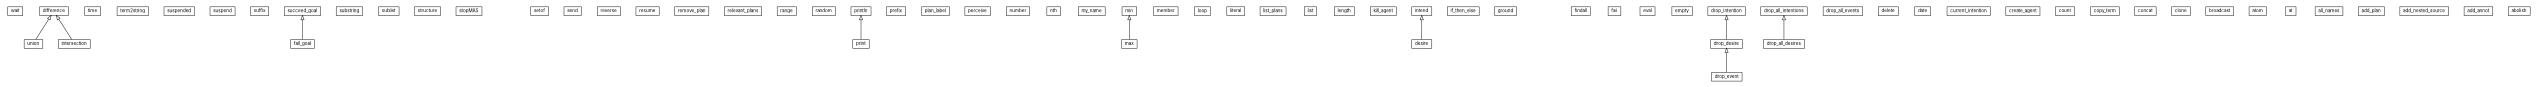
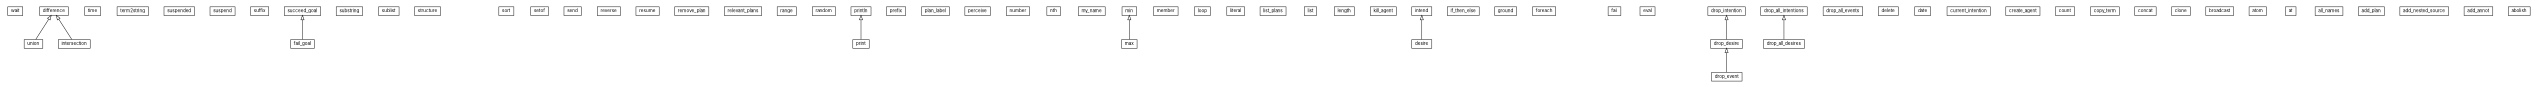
  digraph {
    fontname=Inter
    nodesep=0.25
    ranksep=0.5
    node [fontcolor=black fontname=Inter fontsize=10.0 shape=plaintext]
    edge [arrowtail=empty dir=back fontname=Inter fontsize=10 headport=p labelfontname=Helvetica labelfontsize=10 tailport=p]
    n1 [label=<<table title="jason.stdlib.wait" border="0" cellborder="1" cellspacing="0" cellpadding="2" port="p" href="./wait.html"> 		<tr><td><table border="0" cellspacing="0" cellpadding="1"> <tr><td align="center" balign="center"> wait </td></tr> 		</table></td></tr> 		</table>>]
    n2 [label=<<table title="jason.stdlib.union" border="0" cellborder="1" cellspacing="0" cellpadding="2" port="p" href="./union.html"> 		<tr><td><table border="0" cellspacing="0" cellpadding="1"> <tr><td align="center" balign="center"> union </td></tr> 		</table></td></tr> 		</table>>]
    n3 [label=<<table title="jason.stdlib.time" border="0" cellborder="1" cellspacing="0" cellpadding="2" port="p" href="./time.html"> 		<tr><td><table border="0" cellspacing="0" cellpadding="1"> <tr><td align="center" balign="center"> time </td></tr> 		</table></td></tr> 		</table>>]
    n4 [label=<<table title="jason.stdlib.term2string" border="0" cellborder="1" cellspacing="0" cellpadding="2" port="p" href="./term2string.html"> 		<tr><td><table border="0" cellspacing="0" cellpadding="1"> <tr><td align="center" balign="center"> term2string </td></tr> 		</table></td></tr> 		</table>>]
    n5 [label=<<table title="jason.stdlib.suspended" border="0" cellborder="1" cellspacing="0" cellpadding="2" port="p" href="./suspended.html"> 		<tr><td><table border="0" cellspacing="0" cellpadding="1"> <tr><td align="center" balign="center"> suspended </td></tr> 		</table></td></tr> 		</table>>]
    n6 [label=<<table title="jason.stdlib.suspend" border="0" cellborder="1" cellspacing="0" cellpadding="2" port="p" href="./suspend.html"> 		<tr><td><table border="0" cellspacing="0" cellpadding="1"> <tr><td align="center" balign="center"> suspend </td></tr> 		</table></td></tr> 		</table>>]
    n7 [label=<<table title="jason.stdlib.suffix" border="0" cellborder="1" cellspacing="0" cellpadding="2" port="p" href="./suffix.html"> 		<tr><td><table border="0" cellspacing="0" cellpadding="1"> <tr><td align="center" balign="center"> suffix </td></tr> 		</table></td></tr> 		</table>>]
    n8 [label=<<table title="jason.stdlib.succeed_goal" border="0" cellborder="1" cellspacing="0" cellpadding="2" port="p" href="./succeed_goal.html"> 		<tr><td><table border="0" cellspacing="0" cellpadding="1"> <tr><td align="center" balign="center"> succeed_goal </td></tr> 		</table></td></tr> 		</table>>]
    n9 [label=<<table title="jason.stdlib.fail_goal" border="0" cellborder="1" cellspacing="0" cellpadding="2" port="p" href="./fail_goal.html"> 		<tr><td><table border="0" cellspacing="0" cellpadding="1"> <tr><td align="center" balign="center"> fail_goal </td></tr> 		</table></td></tr> 		</table>>]
    n10 [label=<<table title="jason.stdlib.substring" border="0" cellborder="1" cellspacing="0" cellpadding="2" port="p" href="./substring.html"> 		<tr><td><table border="0" cellspacing="0" cellpadding="1"> <tr><td align="center" balign="center"> substring </td></tr> 		</table></td></tr> 		</table>>]
    n11 [label=<<table title="jason.stdlib.sublist" border="0" cellborder="1" cellspacing="0" cellpadding="2" port="p" href="./sublist.html"> 		<tr><td><table border="0" cellspacing="0" cellpadding="1"> <tr><td align="center" balign="center"> sublist </td></tr> 		</table></td></tr> 		</table>>]
    n12 [label=<<table title="jason.stdlib.structure" border="0" cellborder="1" cellspacing="0" cellpadding="2" port="p" href="./structure.html"> 		<tr><td><table border="0" cellspacing="0" cellpadding="1"> <tr><td align="center" balign="center"> structure </td></tr> 		</table></td></tr> 		</table>>]
-   n13 [label=<<table title="jason.stdlib.stopMAS" border="0" cellborder="1" cellspacing="0" cellpadding="2" port="p" href="./stopMAS.html"> 		<tr><td><table border="0" cellspacing="0" cellpadding="1"> <tr><td align="center" balign="center"> stopMAS </td></tr> 		</table></td></tr> 		</table>>]
+   n14 [label=<<table title="jason.stdlib.sort" border="0" cellborder="1" cellspacing="0" cellpadding="2" port="p" href="./sort.html"> 		<tr><td><table border="0" cellspacing="0" cellpadding="1"> <tr><td align="center" balign="center"> sort </td></tr> 		</table></td></tr> 		</table>>]
    n15 [label=<<table title="jason.stdlib.setof" border="0" cellborder="1" cellspacing="0" cellpadding="2" port="p" href="./setof.html"> 		<tr><td><table border="0" cellspacing="0" cellpadding="1"> <tr><td align="center" balign="center"> setof </td></tr> 		</table></td></tr> 		</table>>]
    n16 [label=<<table title="jason.stdlib.send" border="0" cellborder="1" cellspacing="0" cellpadding="2" port="p" href="./send.html"> 		<tr><td><table border="0" cellspacing="0" cellpadding="1"> <tr><td align="center" balign="center"> send </td></tr> 		</table></td></tr> 		</table>>]
    n17 [label=<<table title="jason.stdlib.reverse" border="0" cellborder="1" cellspacing="0" cellpadding="2" port="p" href="./reverse.html"> 		<tr><td><table border="0" cellspacing="0" cellpadding="1"> <tr><td align="center" balign="center"> reverse </td></tr> 		</table></td></tr> 		</table>>]
    n18 [label=<<table title="jason.stdlib.resume" border="0" cellborder="1" cellspacing="0" cellpadding="2" port="p" href="./resume.html"> 		<tr><td><table border="0" cellspacing="0" cellpadding="1"> <tr><td align="center" balign="center"> resume </td></tr> 		</table></td></tr> 		</table>>]
    n19 [label=<<table title="jason.stdlib.remove_plan" border="0" cellborder="1" cellspacing="0" cellpadding="2" port="p" href="./remove_plan.html"> 		<tr><td><table border="0" cellspacing="0" cellpadding="1"> <tr><td align="center" balign="center"> remove_plan </td></tr> 		</table></td></tr> 		</table>>]
    n20 [label=<<table title="jason.stdlib.relevant_plans" border="0" cellborder="1" cellspacing="0" cellpadding="2" port="p" href="./relevant_plans.html"> 		<tr><td><table border="0" cellspacing="0" cellpadding="1"> <tr><td align="center" balign="center"> relevant_plans </td></tr> 		</table></td></tr> 		</table>>]
    n21 [label=<<table title="jason.stdlib.range" border="0" cellborder="1" cellspacing="0" cellpadding="2" port="p" href="./range.html"> 		<tr><td><table border="0" cellspacing="0" cellpadding="1"> <tr><td align="center" balign="center"> range </td></tr> 		</table></td></tr> 		</table>>]
    n22 [label=<<table title="jason.stdlib.random" border="0" cellborder="1" cellspacing="0" cellpadding="2" port="p" href="./random.html"> 		<tr><td><table border="0" cellspacing="0" cellpadding="1"> <tr><td align="center" balign="center"> random </td></tr> 		</table></td></tr> 		</table>>]
    n23 [label=<<table title="jason.stdlib.println" border="0" cellborder="1" cellspacing="0" cellpadding="2" port="p" href="./println.html"> 		<tr><td><table border="0" cellspacing="0" cellpadding="1"> <tr><td align="center" balign="center"> println </td></tr> 		</table></td></tr> 		</table>>]
    n24 [label=<<table title="jason.stdlib.print" border="0" cellborder="1" cellspacing="0" cellpadding="2" port="p" href="./print.html"> 		<tr><td><table border="0" cellspacing="0" cellpadding="1"> <tr><td align="center" balign="center"> print </td></tr> 		</table></td></tr> 		</table>>]
    n25 [label=<<table title="jason.stdlib.prefix" border="0" cellborder="1" cellspacing="0" cellpadding="2" port="p" href="./prefix.html"> 		<tr><td><table border="0" cellspacing="0" cellpadding="1"> <tr><td align="center" balign="center"> prefix </td></tr> 		</table></td></tr> 		</table>>]
    n26 [label=<<table title="jason.stdlib.plan_label" border="0" cellborder="1" cellspacing="0" cellpadding="2" port="p" href="./plan_label.html"> 		<tr><td><table border="0" cellspacing="0" cellpadding="1"> <tr><td align="center" balign="center"> plan_label </td></tr> 		</table></td></tr> 		</table>>]
    n27 [label=<<table title="jason.stdlib.perceive" border="0" cellborder="1" cellspacing="0" cellpadding="2" port="p" href="./perceive.html"> 		<tr><td><table border="0" cellspacing="0" cellpadding="1"> <tr><td align="center" balign="center"> perceive </td></tr> 		</table></td></tr> 		</table>>]
    n28 [label=<<table title="jason.stdlib.number" border="0" cellborder="1" cellspacing="0" cellpadding="2" port="p" href="./number.html"> 		<tr><td><table border="0" cellspacing="0" cellpadding="1"> <tr><td align="center" balign="center"> number </td></tr> 		</table></td></tr> 		</table>>]
    n29 [label=<<table title="jason.stdlib.nth" border="0" cellborder="1" cellspacing="0" cellpadding="2" port="p" href="./nth.html"> 		<tr><td><table border="0" cellspacing="0" cellpadding="1"> <tr><td align="center" balign="center"> nth </td></tr> 		</table></td></tr> 		</table>>]
    n30 [label=<<table title="jason.stdlib.my_name" border="0" cellborder="1" cellspacing="0" cellpadding="2" port="p" href="./my_name.html"> 		<tr><td><table border="0" cellspacing="0" cellpadding="1"> <tr><td align="center" balign="center"> my_name </td></tr> 		</table></td></tr> 		</table>>]
    n31 [label=<<table title="jason.stdlib.min" border="0" cellborder="1" cellspacing="0" cellpadding="2" port="p" href="./min.html"> 		<tr><td><table border="0" cellspacing="0" cellpadding="1"> <tr><td align="center" balign="center"> min </td></tr> 		</table></td></tr> 		</table>>]
    n32 [label=<<table title="jason.stdlib.max" border="0" cellborder="1" cellspacing="0" cellpadding="2" port="p" href="./max.html"> 		<tr><td><table border="0" cellspacing="0" cellpadding="1"> <tr><td align="center" balign="center"> max </td></tr> 		</table></td></tr> 		</table>>]
    n33 [label=<<table title="jason.stdlib.member" border="0" cellborder="1" cellspacing="0" cellpadding="2" port="p" href="./member.html"> 		<tr><td><table border="0" cellspacing="0" cellpadding="1"> <tr><td align="center" balign="center"> member </td></tr> 		</table></td></tr> 		</table>>]
    n34 [label=<<table title="jason.stdlib.loop" border="0" cellborder="1" cellspacing="0" cellpadding="2" port="p" href="./loop.html"> 		<tr><td><table border="0" cellspacing="0" cellpadding="1"> <tr><td align="center" balign="center"> loop </td></tr> 		</table></td></tr> 		</table>>]
    n35 [label=<<table title="jason.stdlib.literal" border="0" cellborder="1" cellspacing="0" cellpadding="2" port="p" href="./literal.html"> 		<tr><td><table border="0" cellspacing="0" cellpadding="1"> <tr><td align="center" balign="center"> literal </td></tr> 		</table></td></tr> 		</table>>]
    n36 [label=<<table title="jason.stdlib.list_plans" border="0" cellborder="1" cellspacing="0" cellpadding="2" port="p" href="./list_plans.html"> 		<tr><td><table border="0" cellspacing="0" cellpadding="1"> <tr><td align="center" balign="center"> list_plans </td></tr> 		</table></td></tr> 		</table>>]
    n37 [label=<<table title="jason.stdlib.list" border="0" cellborder="1" cellspacing="0" cellpadding="2" port="p" href="./list.html"> 		<tr><td><table border="0" cellspacing="0" cellpadding="1"> <tr><td align="center" balign="center"> list </td></tr> 		</table></td></tr> 		</table>>]
    n38 [label=<<table title="jason.stdlib.length" border="0" cellborder="1" cellspacing="0" cellpadding="2" port="p" href="./length.html"> 		<tr><td><table border="0" cellspacing="0" cellpadding="1"> <tr><td align="center" balign="center"> length </td></tr> 		</table></td></tr> 		</table>>]
    n39 [label=<<table title="jason.stdlib.kill_agent" border="0" cellborder="1" cellspacing="0" cellpadding="2" port="p" href="./kill_agent.html"> 		<tr><td><table border="0" cellspacing="0" cellpadding="1"> <tr><td align="center" balign="center"> kill_agent </td></tr> 		</table></td></tr> 		</table>>]
    n40 [label=<<table title="jason.stdlib.intersection" border="0" cellborder="1" cellspacing="0" cellpadding="2" port="p" href="./intersection.html"> 		<tr><td><table border="0" cellspacing="0" cellpadding="1"> <tr><td align="center" balign="center"> intersection </td></tr> 		</table></td></tr> 		</table>>]
    n41 [label=<<table title="jason.stdlib.intend" border="0" cellborder="1" cellspacing="0" cellpadding="2" port="p" href="./intend.html"> 		<tr><td><table border="0" cellspacing="0" cellpadding="1"> <tr><td align="center" balign="center"> intend </td></tr> 		</table></td></tr> 		</table>>]
    n42 [label=<<table title="jason.stdlib.desire" border="0" cellborder="1" cellspacing="0" cellpadding="2" port="p" href="./desire.html"> 		<tr><td><table border="0" cellspacing="0" cellpadding="1"> <tr><td align="center" balign="center"> desire </td></tr> 		</table></td></tr> 		</table>>]
    n43 [label=<<table title="jason.stdlib.if_then_else" border="0" cellborder="1" cellspacing="0" cellpadding="2" port="p" href="./if_then_else.html"> 		<tr><td><table border="0" cellspacing="0" cellpadding="1"> <tr><td align="center" balign="center"> if_then_else </td></tr> 		</table></td></tr> 		</table>>]
    n44 [label=<<table title="jason.stdlib.ground" border="0" cellborder="1" cellspacing="0" cellpadding="2" port="p" href="./ground.html"> 		<tr><td><table border="0" cellspacing="0" cellpadding="1"> <tr><td align="center" balign="center"> ground </td></tr> 		</table></td></tr> 		</table>>]
-   n46 [label=<<table title="jason.stdlib.findall" border="0" cellborder="1" cellspacing="0" cellpadding="2" port="p" href="./findall.html"> 		<tr><td><table border="0" cellspacing="0" cellpadding="1"> <tr><td align="center" balign="center"> findall </td></tr> 		</table></td></tr> 		</table>>]
+   n45 [label=<<table title="jason.stdlib.foreach" border="0" cellborder="1" cellspacing="0" cellpadding="2" port="p" href="./foreach.html"> 		<tr><td><table border="0" cellspacing="0" cellpadding="1"> <tr><td align="center" balign="center"> foreach </td></tr> 		</table></td></tr> 		</table>>]
    n47 [label=<<table title="jason.stdlib.fail" border="0" cellborder="1" cellspacing="0" cellpadding="2" port="p" href="./fail.html"> 		<tr><td><table border="0" cellspacing="0" cellpadding="1"> <tr><td align="center" balign="center"> fail </td></tr> 		</table></td></tr> 		</table>>]
    n48 [label=<<table title="jason.stdlib.eval" border="0" cellborder="1" cellspacing="0" cellpadding="2" port="p" href="./eval.html"> 		<tr><td><table border="0" cellspacing="0" cellpadding="1"> <tr><td align="center" balign="center"> eval </td></tr> 		</table></td></tr> 		</table>>]
-   n49 [label=<<table title="jason.stdlib.empty" border="0" cellborder="1" cellspacing="0" cellpadding="2" port="p" href="./empty.html"> 		<tr><td><table border="0" cellspacing="0" cellpadding="1"> <tr><td align="center" balign="center"> empty </td></tr> 		</table></td></tr> 		</table>>]
    n50 [label=<<table title="jason.stdlib.drop_intention" border="0" cellborder="1" cellspacing="0" cellpadding="2" port="p" href="./drop_intention.html"> 		<tr><td><table border="0" cellspacing="0" cellpadding="1"> <tr><td align="center" balign="center"> drop_intention </td></tr> 		</table></td></tr> 		</table>>]
    n51 [label=<<table title="jason.stdlib.drop_desire" border="0" cellborder="1" cellspacing="0" cellpadding="2" port="p" href="./drop_desire.html"> 		<tr><td><table border="0" cellspacing="0" cellpadding="1"> <tr><td align="center" balign="center"> drop_desire </td></tr> 		</table></td></tr> 		</table>>]
    n52 [label=<<table title="jason.stdlib.drop_event" border="0" cellborder="1" cellspacing="0" cellpadding="2" port="p" href="./drop_event.html"> 		<tr><td><table border="0" cellspacing="0" cellpadding="1"> <tr><td align="center" balign="center"> drop_event </td></tr> 		</table></td></tr> 		</table>>]
    n53 [label=<<table title="jason.stdlib.drop_all_intentions" border="0" cellborder="1" cellspacing="0" cellpadding="2" port="p" href="./drop_all_intentions.html"> 		<tr><td><table border="0" cellspacing="0" cellpadding="1"> <tr><td align="center" balign="center"> drop_all_intentions </td></tr> 		</table></td></tr> 		</table>>]
    n54 [label=<<table title="jason.stdlib.drop_all_desires" border="0" cellborder="1" cellspacing="0" cellpadding="2" port="p" href="./drop_all_desires.html"> 		<tr><td><table border="0" cellspacing="0" cellpadding="1"> <tr><td align="center" balign="center"> drop_all_desires </td></tr> 		</table></td></tr> 		</table>>]
    n55 [label=<<table title="jason.stdlib.drop_all_events" border="0" cellborder="1" cellspacing="0" cellpadding="2" port="p" href="./drop_all_events.html"> 		<tr><td><table border="0" cellspacing="0" cellpadding="1"> <tr><td align="center" balign="center"> drop_all_events </td></tr> 		</table></td></tr> 		</table>>]
    n56 [label=<<table title="jason.stdlib.difference" border="0" cellborder="1" cellspacing="0" cellpadding="2" port="p" href="./difference.html"> 		<tr><td><table border="0" cellspacing="0" cellpadding="1"> <tr><td align="center" balign="center"> difference </td></tr> 		</table></td></tr> 		</table>>]
    n57 [label=<<table title="jason.stdlib.delete" border="0" cellborder="1" cellspacing="0" cellpadding="2" port="p" href="./delete.html"> 		<tr><td><table border="0" cellspacing="0" cellpadding="1"> <tr><td align="center" balign="center"> delete </td></tr> 		</table></td></tr> 		</table>>]
    n58 [label=<<table title="jason.stdlib.date" border="0" cellborder="1" cellspacing="0" cellpadding="2" port="p" href="./date.html"> 		<tr><td><table border="0" cellspacing="0" cellpadding="1"> <tr><td align="center" balign="center"> date </td></tr> 		</table></td></tr> 		</table>>]
    n59 [label=<<table title="jason.stdlib.current_intention" border="0" cellborder="1" cellspacing="0" cellpadding="2" port="p" href="./current_intention.html"> 		<tr><td><table border="0" cellspacing="0" cellpadding="1"> <tr><td align="center" balign="center"> current_intention </td></tr> 		</table></td></tr> 		</table>>]
    n60 [label=<<table title="jason.stdlib.create_agent" border="0" cellborder="1" cellspacing="0" cellpadding="2" port="p" href="./create_agent.html"> 		<tr><td><table border="0" cellspacing="0" cellpadding="1"> <tr><td align="center" balign="center"> create_agent </td></tr> 		</table></td></tr> 		</table>>]
    n61 [label=<<table title="jason.stdlib.count" border="0" cellborder="1" cellspacing="0" cellpadding="2" port="p" href="./count.html"> 		<tr><td><table border="0" cellspacing="0" cellpadding="1"> <tr><td align="center" balign="center"> count </td></tr> 		</table></td></tr> 		</table>>]
    n62 [label=<<table title="jason.stdlib.copy_term" border="0" cellborder="1" cellspacing="0" cellpadding="2" port="p" href="./copy_term.html"> 		<tr><td><table border="0" cellspacing="0" cellpadding="1"> <tr><td align="center" balign="center"> copy_term </td></tr> 		</table></td></tr> 		</table>>]
    n63 [label=<<table title="jason.stdlib.concat" border="0" cellborder="1" cellspacing="0" cellpadding="2" port="p" href="./concat.html"> 		<tr><td><table border="0" cellspacing="0" cellpadding="1"> <tr><td align="center" balign="center"> concat </td></tr> 		</table></td></tr> 		</table>>]
    n64 [label=<<table title="jason.stdlib.clone" border="0" cellborder="1" cellspacing="0" cellpadding="2" port="p" href="./clone.html"> 		<tr><td><table border="0" cellspacing="0" cellpadding="1"> <tr><td align="center" balign="center"> clone </td></tr> 		</table></td></tr> 		</table>>]
    n65 [label=<<table title="jason.stdlib.broadcast" border="0" cellborder="1" cellspacing="0" cellpadding="2" port="p" href="./broadcast.html"> 		<tr><td><table border="0" cellspacing="0" cellpadding="1"> <tr><td align="center" balign="center"> broadcast </td></tr> 		</table></td></tr> 		</table>>]
    n66 [label=<<table title="jason.stdlib.atom" border="0" cellborder="1" cellspacing="0" cellpadding="2" port="p" href="./atom.html"> 		<tr><td><table border="0" cellspacing="0" cellpadding="1"> <tr><td align="center" balign="center"> atom </td></tr> 		</table></td></tr> 		</table>>]
    n67 [label=<<table title="jason.stdlib.at" border="0" cellborder="1" cellspacing="0" cellpadding="2" port="p" href="./at.html"> 		<tr><td><table border="0" cellspacing="0" cellpadding="1"> <tr><td align="center" balign="center"> at </td></tr> 		</table></td></tr> 		</table>>]
    n68 [label=<<table title="jason.stdlib.all_names" border="0" cellborder="1" cellspacing="0" cellpadding="2" port="p" href="./all_names.html"> 		<tr><td><table border="0" cellspacing="0" cellpadding="1"> <tr><td align="center" balign="center"> all_names </td></tr> 		</table></td></tr> 		</table>>]
    n69 [label=<<table title="jason.stdlib.add_plan" border="0" cellborder="1" cellspacing="0" cellpadding="2" port="p" href="./add_plan.html"> 		<tr><td><table border="0" cellspacing="0" cellpadding="1"> <tr><td align="center" balign="center"> add_plan </td></tr> 		</table></td></tr> 		</table>>]
    n70 [label=<<table title="jason.stdlib.add_nested_source" border="0" cellborder="1" cellspacing="0" cellpadding="2" port="p" href="./add_nested_source.html"> 		<tr><td><table border="0" cellspacing="0" cellpadding="1"> <tr><td align="center" balign="center"> add_nested_source </td></tr> 		</table></td></tr> 		</table>>]
    n71 [label=<<table title="jason.stdlib.add_annot" border="0" cellborder="1" cellspacing="0" cellpadding="2" port="p" href="./add_annot.html"> 		<tr><td><table border="0" cellspacing="0" cellpadding="1"> <tr><td align="center" balign="center"> add_annot </td></tr> 		</table></td></tr> 		</table>>]
    n72 [label=<<table title="jason.stdlib.abolish" border="0" cellborder="1" cellspacing="0" cellpadding="2" port="p" href="./abolish.html"> 		<tr><td><table border="0" cellspacing="0" cellpadding="1"> <tr><td align="center" balign="center"> abolish </td></tr> 		</table></td></tr> 		</table>>]
    n8 -> n9
    n23 -> n24
    n31 -> n32
    n41 -> n42
    n50 -> n51
    n51 -> n52
    n53 -> n54
    n56 -> n2
    n56 -> n40
  }
